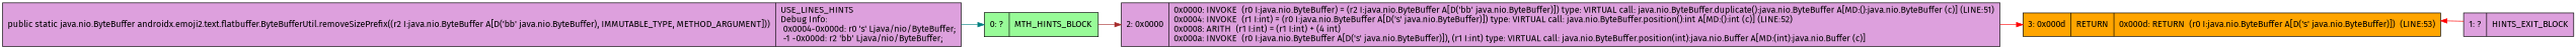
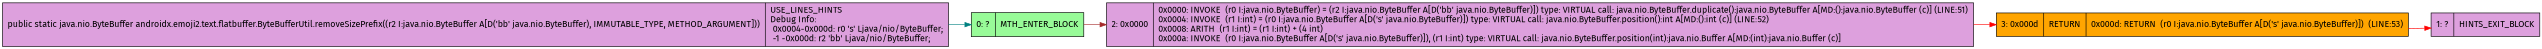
  digraph {
    fontname="Fira Sans"
    rankdir=LR
    node [fillcolor=plum fontname="Fira Sans" shape=record style=filled]
    edge [color=red fontname="Fira Sans"]
-   n1 [fillcolor=palegreen label="{0\:\ ?|MTH_HINTS_BLOCK\l}"]
+   n1 [fillcolor=palegreen label="{0\:\ ?|MTH_ENTER_BLOCK\l}"]
    n2 [label="{2\:\ 0x0000|0x0000: INVOKE  (r0 I:java.nio.ByteBuffer) = (r2 I:java.nio.ByteBuffer A[D('bb' java.nio.ByteBuffer)]) type: VIRTUAL call: java.nio.ByteBuffer.duplicate():java.nio.ByteBuffer A[MD:():java.nio.ByteBuffer (c)] (LINE:51)\l0x0004: INVOKE  (r1 I:int) = (r0 I:java.nio.ByteBuffer A[D('s' java.nio.ByteBuffer)]) type: VIRTUAL call: java.nio.ByteBuffer.position():int A[MD:():int (c)] (LINE:52)\l0x0008: ARITH  (r1 I:int) = (r1 I:int) + (4 int) \l0x000a: INVOKE  (r0 I:java.nio.ByteBuffer A[D('s' java.nio.ByteBuffer)]), (r1 I:int) type: VIRTUAL call: java.nio.ByteBuffer.position(int):java.nio.Buffer A[MD:(int):java.nio.Buffer (c)]\l}"]
    n3 [fillcolor=orange label="{3\:\ 0x000d|RETURN\l|0x000d: RETURN  (r0 I:java.nio.ByteBuffer A[D('s' java.nio.ByteBuffer)])  (LINE:53)\l}"]
    n4 [label="{1\:\ ?|HINTS_EXIT_BLOCK\l}"]
    n5 [label="{public static java.nio.ByteBuffer androidx.emoji2.text.flatbuffer.ByteBufferUtil.removeSizePrefix((r2 I:java.nio.ByteBuffer A[D('bb' java.nio.ByteBuffer), IMMUTABLE_TYPE, METHOD_ARGUMENT]))  | USE_LINES_HINTS\lDebug Info:\l  0x0004\-0x000d: r0 's' Ljava\/nio\/ByteBuffer;\l  \-1 \-0x000d: r2 'bb' Ljava\/nio\/ByteBuffer;\l}"]
    n1 -> n2 [color=brown]
    n2 -> n3
-   n4 -> n3
+   n3 -> n4
    n5 -> n1 [color=teal]
  }
